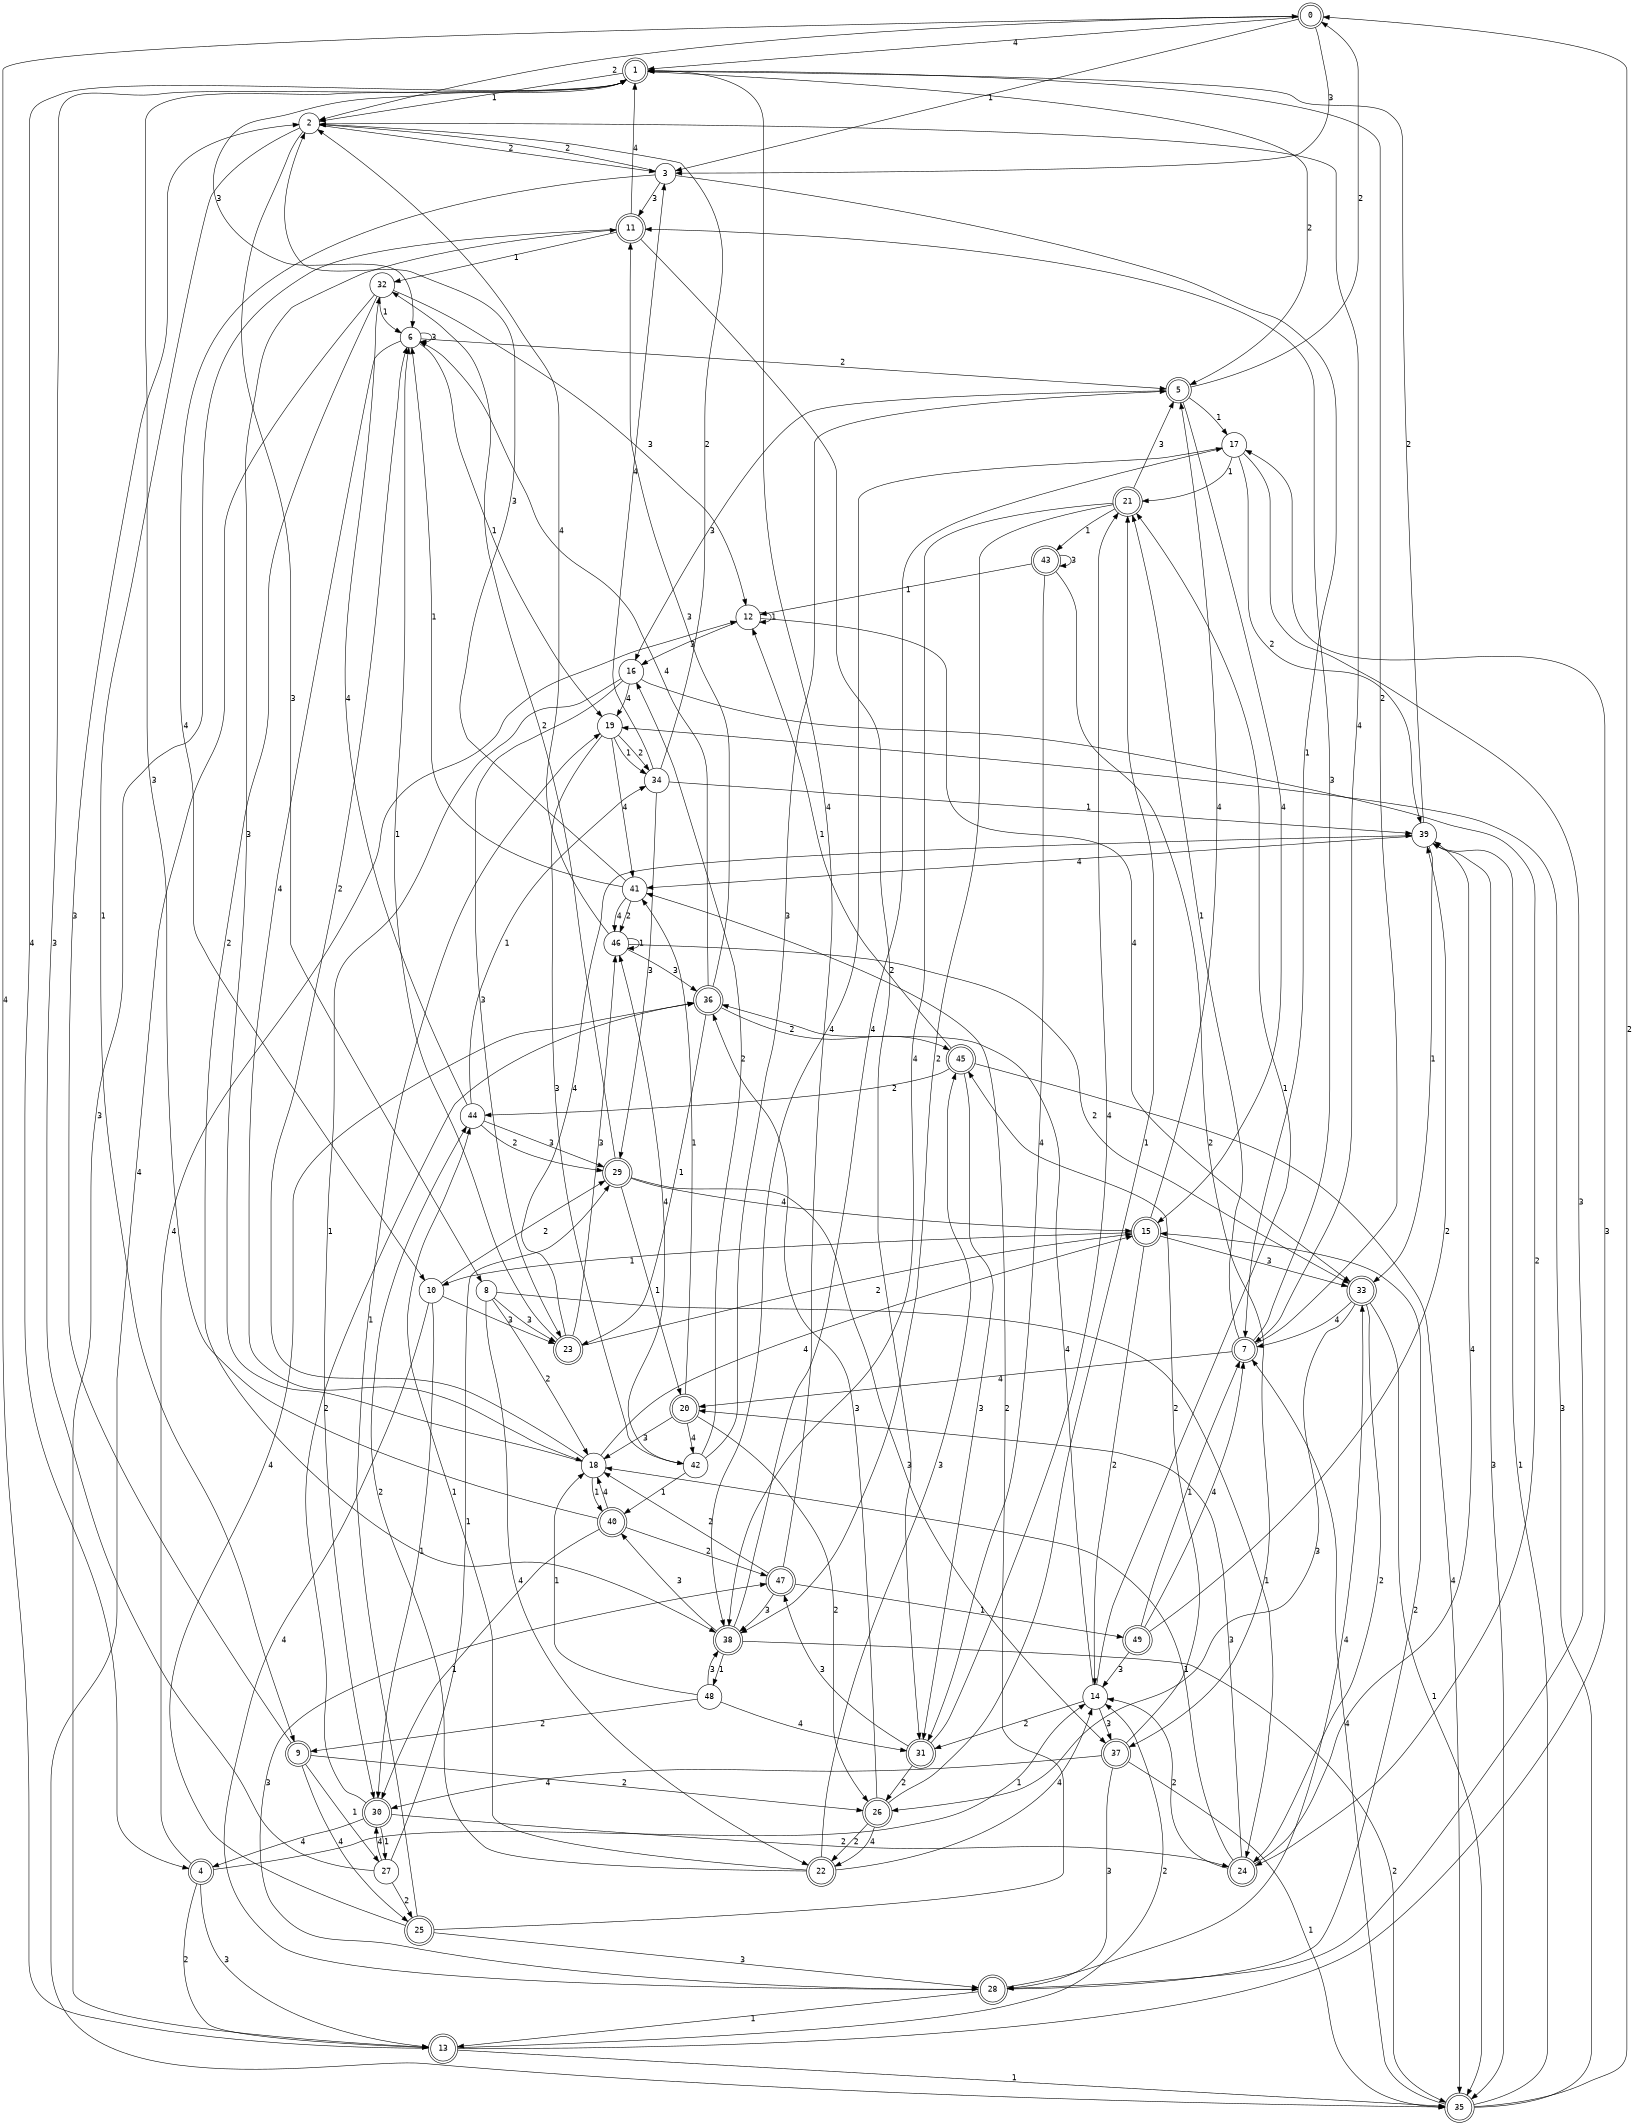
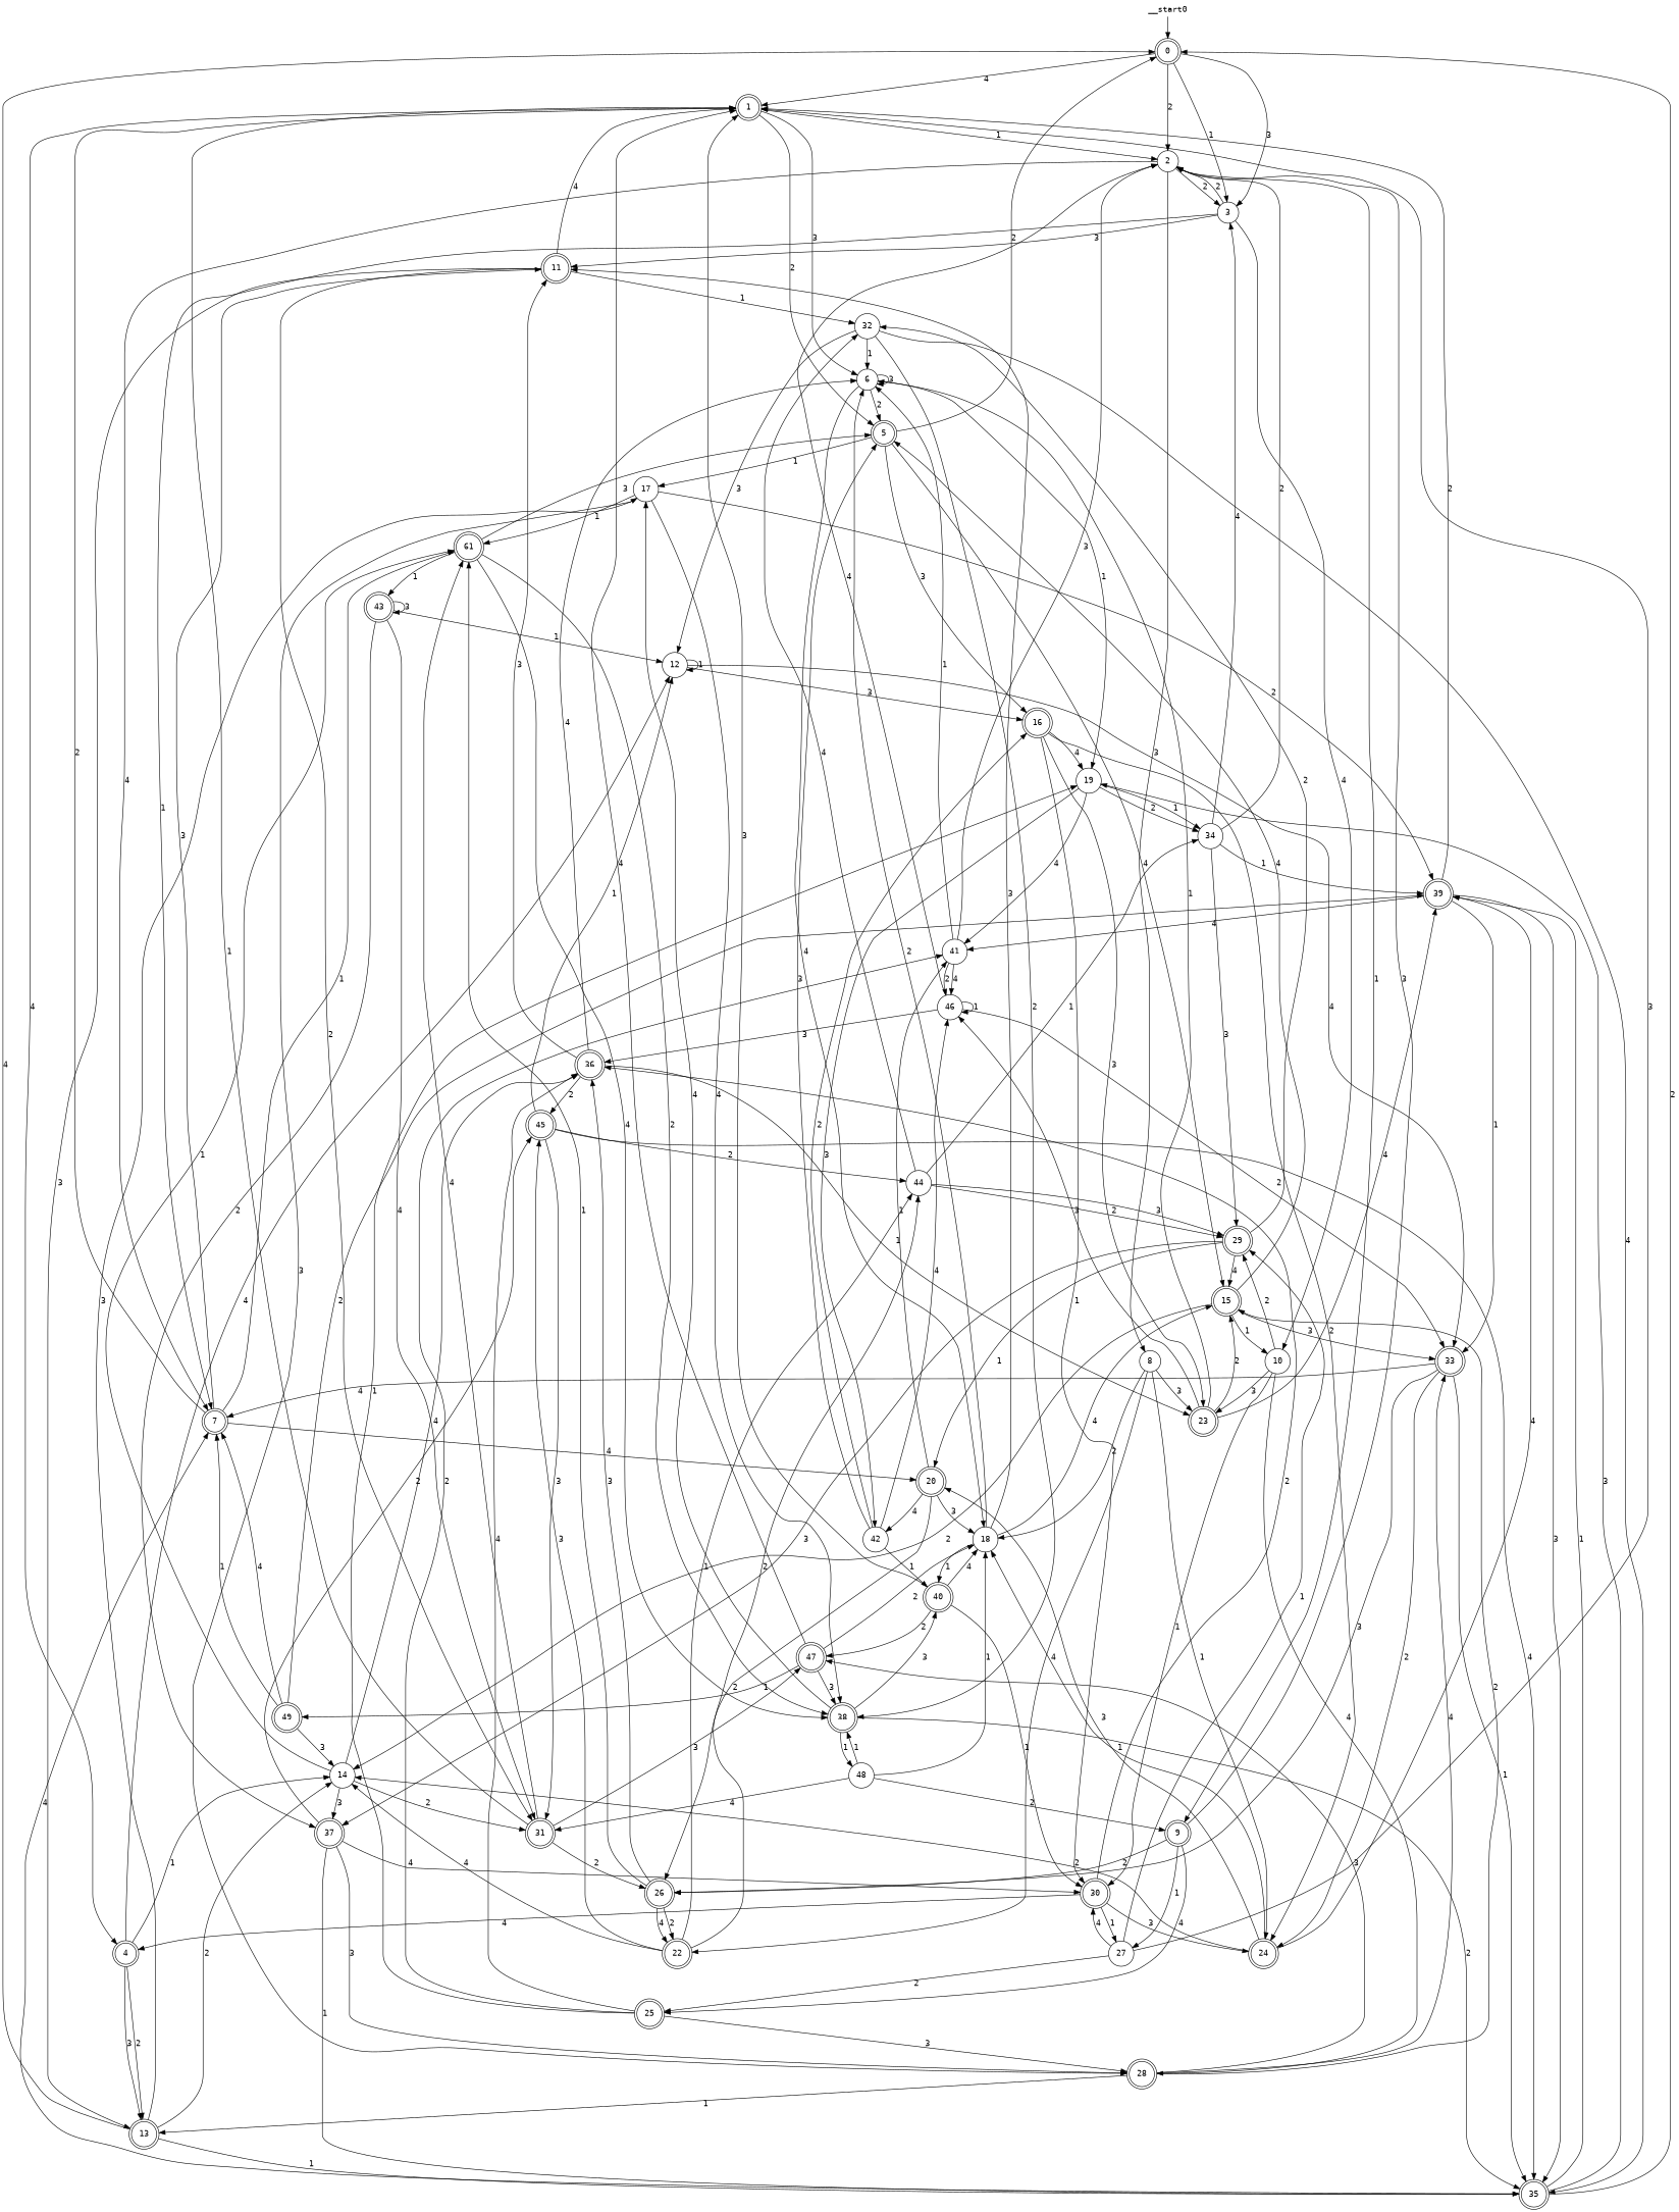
  digraph {
    fontname="DejaVu Sans Mono"
    node [fontname="DejaVu Sans Mono" shape=doublecircle]
    edge [fontname="DejaVu Sans Mono"]
    n1 [label=0]
    n2 [label=1]
    n3 [label=2 shape=circle]
    n4 [label=3 shape=circle]
    n5 [label=4]
    n6 [label=5]
    n7 [label=6 shape=circle]
    n8 [label=7]
    n9 [label=8 shape=circle]
    n10 [label=9]
    n11 [label=10 shape=circle]
    n12 [label=11]
    n13 [label=12 shape=circle]
    n14 [label=13]
    n15 [label=14 shape=circle]
    n16 [label=15]
-   n17 [label=16 shape=circle]
+   n17 [label=16]
    n18 [label=17 shape=circle]
    n19 [label=18 shape=circle]
    n20 [label=19 shape=circle]
    n21 [label=20]
-   n22 [label=21]
+   n22 [label=61]
    n23 [label=22]
    n24 [label=23]
    n25 [label=24]
    n26 [label=25]
    n27 [label=26]
    n28 [label=27 shape=circle]
    n29 [label=28]
    n30 [label=29]
    n31 [label=30]
    n32 [label=31]
    n33 [label=32 shape=circle]
    n34 [label=33]
    n35 [label=35]
    n36 [label=36]
    n37 [label=37]
    n38 [label=38]
-   n39 [label=39 shape=circle]
+   n39 [label=39]
    n40 [label=40]
    n41 [label=34 shape=circle]
    n42 [label=41 shape=circle]
    n43 [label=42 shape=circle]
    n44 [label=43]
    n45 [label=44 shape=circle]
    n46 [label=45]
    n47 [label=46 shape=circle]
    n48 [label=47]
    n49 [label=48 shape=circle]
    n50 [label=49]
+   __start0 [height=0 shape=none width=0]
    n1 -> n2 [label=4]
    n1 -> n3 [label=2]
    n1 -> n4 [label=3]
    n1 -> n4 [label=1]
    n2 -> n3 [label=1]
    n2 -> n5 [label=4]
    n2 -> n6 [label=2]
    n2 -> n7 [label=3]
    n3 -> n4 [label=2]
    n3 -> n8 [label=4]
    n3 -> n9 [label=3]
    n3 -> n10 [label=1]
    n4 -> n3 [label=2]
    n4 -> n8 [label=1]
    n4 -> n11 [label=4]
    n4 -> n12 [label=3]
    n5 -> n13 [label=4]
    n5 -> n14 [label=2]
    n5 -> n14 [label=3]
    n5 -> n15 [label=1]
    n6 -> n1 [label=2]
    n6 -> n16 [label=4]
    n6 -> n17 [label=3]
    n6 -> n18 [label=1]
    n7 -> n6 [label=2]
    n7 -> n7 [label=3]
    n7 -> n19 [label=4]
    n7 -> n20 [label=1]
    n8 -> n2 [label=2]
    n8 -> n12 [label=3]
    n8 -> n21 [label=4]
    n8 -> n22 [label=1]
    n9 -> n19 [label=2]
    n9 -> n23 [label=4]
    n9 -> n24 [label=3]
    n9 -> n25 [label=1]
    n10 -> n3 [label=3]
    n10 -> n26 [label=4]
    n10 -> n27 [label=2]
    n10 -> n28 [label=1]
    n11 -> n24 [label=3]
    n11 -> n29 [label=4]
    n11 -> n30 [label=2]
    n11 -> n31 [label=1]
    n12 -> n2 [label=4]
    n12 -> n14 [label=3]
    n12 -> n32 [label=2]
    n12 -> n33 [label=1]
    n13 -> n13 [label=1]
    n13 -> n17 [label=3]
    n13 -> n34 [label=4]
    n14 -> n1 [label=4]
    n14 -> n15 [label=2]
    n14 -> n18 [label=3]
    n14 -> n35 [label=1]
    n15 -> n22 [label=1]
    n15 -> n32 [label=2]
    n15 -> n36 [label=4]
    n15 -> n37 [label=3]
    n16 -> n6 [label=4]
    n16 -> n11 [label=1]
    n16 -> n15 [label=2]
    n16 -> n34 [label=3]
    n17 -> n20 [label=4]
    n17 -> n24 [label=3]
    n17 -> n25 [label=2]
    n17 -> n31 [label=1]
    n18 -> n22 [label=1]
    n18 -> n29 [label=3]
    n18 -> n38 [label=4]
    n18 -> n39 [label=2]
    n19 -> n7 [label=2]
    n19 -> n12 [label=3]
    n19 -> n16 [label=4]
    n19 -> n40 [label=1]
    n20 -> n41 [label=2]
    n20 -> n41 [label=1]
    n20 -> n42 [label=4]
    n20 -> n43 [label=3]
    n21 -> n19 [label=3]
    n21 -> n27 [label=2]
    n21 -> n42 [label=1]
    n21 -> n43 [label=4]
    n22 -> n6 [label=3]
    n22 -> n38 [label=4]
    n22 -> n38 [label=2]
    n22 -> n44 [label=1]
    n23 -> n15 [label=4]
    n23 -> n45 [label=2]
    n23 -> n45 [label=1]
    n23 -> n46 [label=3]
    n24 -> n7 [label=1]
    n24 -> n16 [label=2]
    n24 -> n39 [label=4]
    n24 -> n47 [label=3]
    n25 -> n15 [label=2]
    n25 -> n19 [label=1]
    n25 -> n21 [label=3]
    n25 -> n39 [label=4]
    n26 -> n20 [label=1]
    n26 -> n29 [label=3]
    n26 -> n36 [label=4]
    n26 -> n42 [label=2]
    n27 -> n22 [label=1]
    n27 -> n23 [label=4]
    n27 -> n23 [label=2]
    n27 -> n36 [label=3]
    n28 -> n2 [label=3]
    n28 -> n26 [label=2]
    n28 -> n30 [label=1]
    n28 -> n31 [label=4]
    n29 -> n14 [label=1]
    n29 -> n16 [label=2]
    n29 -> n34 [label=4]
    n29 -> n48 [label=3]
    n30 -> n16 [label=4]
    n30 -> n21 [label=1]
    n30 -> n33 [label=2]
    n30 -> n37 [label=3]
    n31 -> n5 [label=4]
-   n31 -> n25 [label=2]
+   n31 -> n25 [label=3]
    n31 -> n28 [label=1]
    n31 -> n36 [label=2]
+   n32 -> n2 [label=1]
    n32 -> n22 [label=4]
    n32 -> n27 [label=2]
    n32 -> n48 [label=3]
    n33 -> n7 [label=1]
    n33 -> n13 [label=3]
    n33 -> n35 [label=4]
    n33 -> n38 [label=2]
    n34 -> n8 [label=4]
    n34 -> n25 [label=2]
    n34 -> n27 [label=3]
    n34 -> n35 [label=1]
    n35 -> n1 [label=2]
    n35 -> n8 [label=4]
    n35 -> n20 [label=3]
    n35 -> n39 [label=1]
    n36 -> n7 [label=4]
    n36 -> n12 [label=3]
    n36 -> n24 [label=1]
    n36 -> n46 [label=2]
    n37 -> n29 [label=3]
    n37 -> n31 [label=4]
    n37 -> n35 [label=1]
    n37 -> n46 [label=2]
    n38 -> n18 [label=4]
    n38 -> n35 [label=2]
    n38 -> n40 [label=3]
    n38 -> n49 [label=1]
    n39 -> n2 [label=2]
    n39 -> n34 [label=1]
    n39 -> n35 [label=3]
    n39 -> n42 [label=4]
    n40 -> n2 [label=3]
    n40 -> n19 [label=4]
    n40 -> n31 [label=1]
    n40 -> n48 [label=2]
    n41 -> n3 [label=2]
    n41 -> n4 [label=4]
    n41 -> n30 [label=3]
    n41 -> n39 [label=1]
    n42 -> n3 [label=3]
    n42 -> n7 [label=1]
    n42 -> n47 [label=4]
    n42 -> n47 [label=2]
    n43 -> n6 [label=3]
    n43 -> n17 [label=2]
    n43 -> n40 [label=1]
    n43 -> n47 [label=4]
    n44 -> n13 [label=1]
    n44 -> n32 [label=4]
    n44 -> n37 [label=2]
    n44 -> n44 [label=3]
    n45 -> n30 [label=2]
    n45 -> n30 [label=3]
    n45 -> n33 [label=4]
    n45 -> n41 [label=1]
    n46 -> n13 [label=1]
    n46 -> n32 [label=3]
    n46 -> n35 [label=4]
    n46 -> n45 [label=2]
    n47 -> n3 [label=4]
    n47 -> n34 [label=2]
    n47 -> n36 [label=3]
    n47 -> n47 [label=1]
    n48 -> n2 [label=4]
    n48 -> n19 [label=2]
    n48 -> n38 [label=3]
    n48 -> n50 [label=1]
    n49 -> n10 [label=2]
    n49 -> n19 [label=1]
    n49 -> n32 [label=4]
-   n49 -> n38 [label=3]
+   n49 -> n38 [label=1]
    n50 -> n8 [label=4]
    n50 -> n8 [label=1]
    n50 -> n15 [label=3]
    n50 -> n39 [label=2]
+   __start0 -> n1
  }
